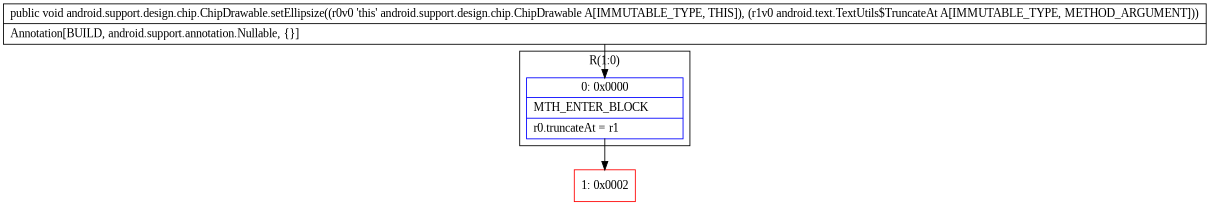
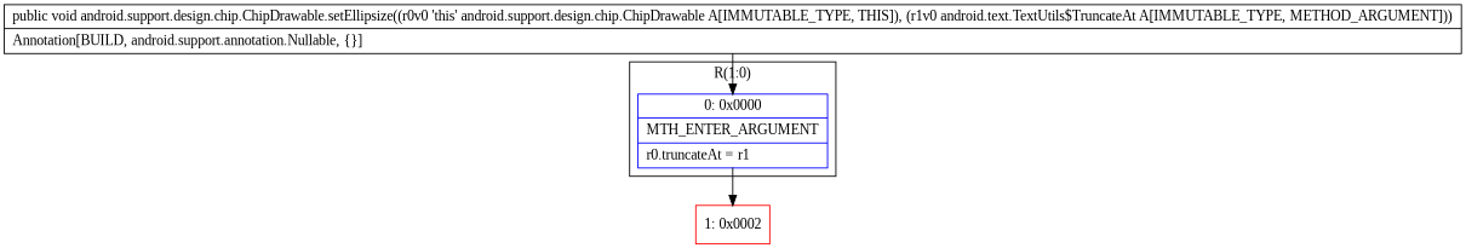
  digraph {
    fontname="Liberation Serif"
    node [shape=record fontname="Liberation Serif"]
    edge [fontname="Liberation Serif"]
-   n1 [color=blue label="{0\:\ 0x0000|MTH_ENTER_BLOCK\l|r0.truncateAt = r1\l}"]
+   n1 [color=blue label="{0\:\ 0x0000|MTH_ENTER_ARGUMENT\l|r0.truncateAt = r1\l}"]
    n2 [color=red label="{1\:\ 0x0002}"]
    n3 [label="{public void android.support.design.chip.ChipDrawable.setEllipsize((r0v0 'this' android.support.design.chip.ChipDrawable A[IMMUTABLE_TYPE, THIS]), (r1v0 android.text.TextUtils$TruncateAt A[IMMUTABLE_TYPE, METHOD_ARGUMENT]))  | Annotation[BUILD, android.support.annotation.Nullable, \{\}]\l}"]
    subgraph cluster_1 {
      label="R(1:0)"
      n1
    }
    n1 -> n2
    n3 -> n1
  }
